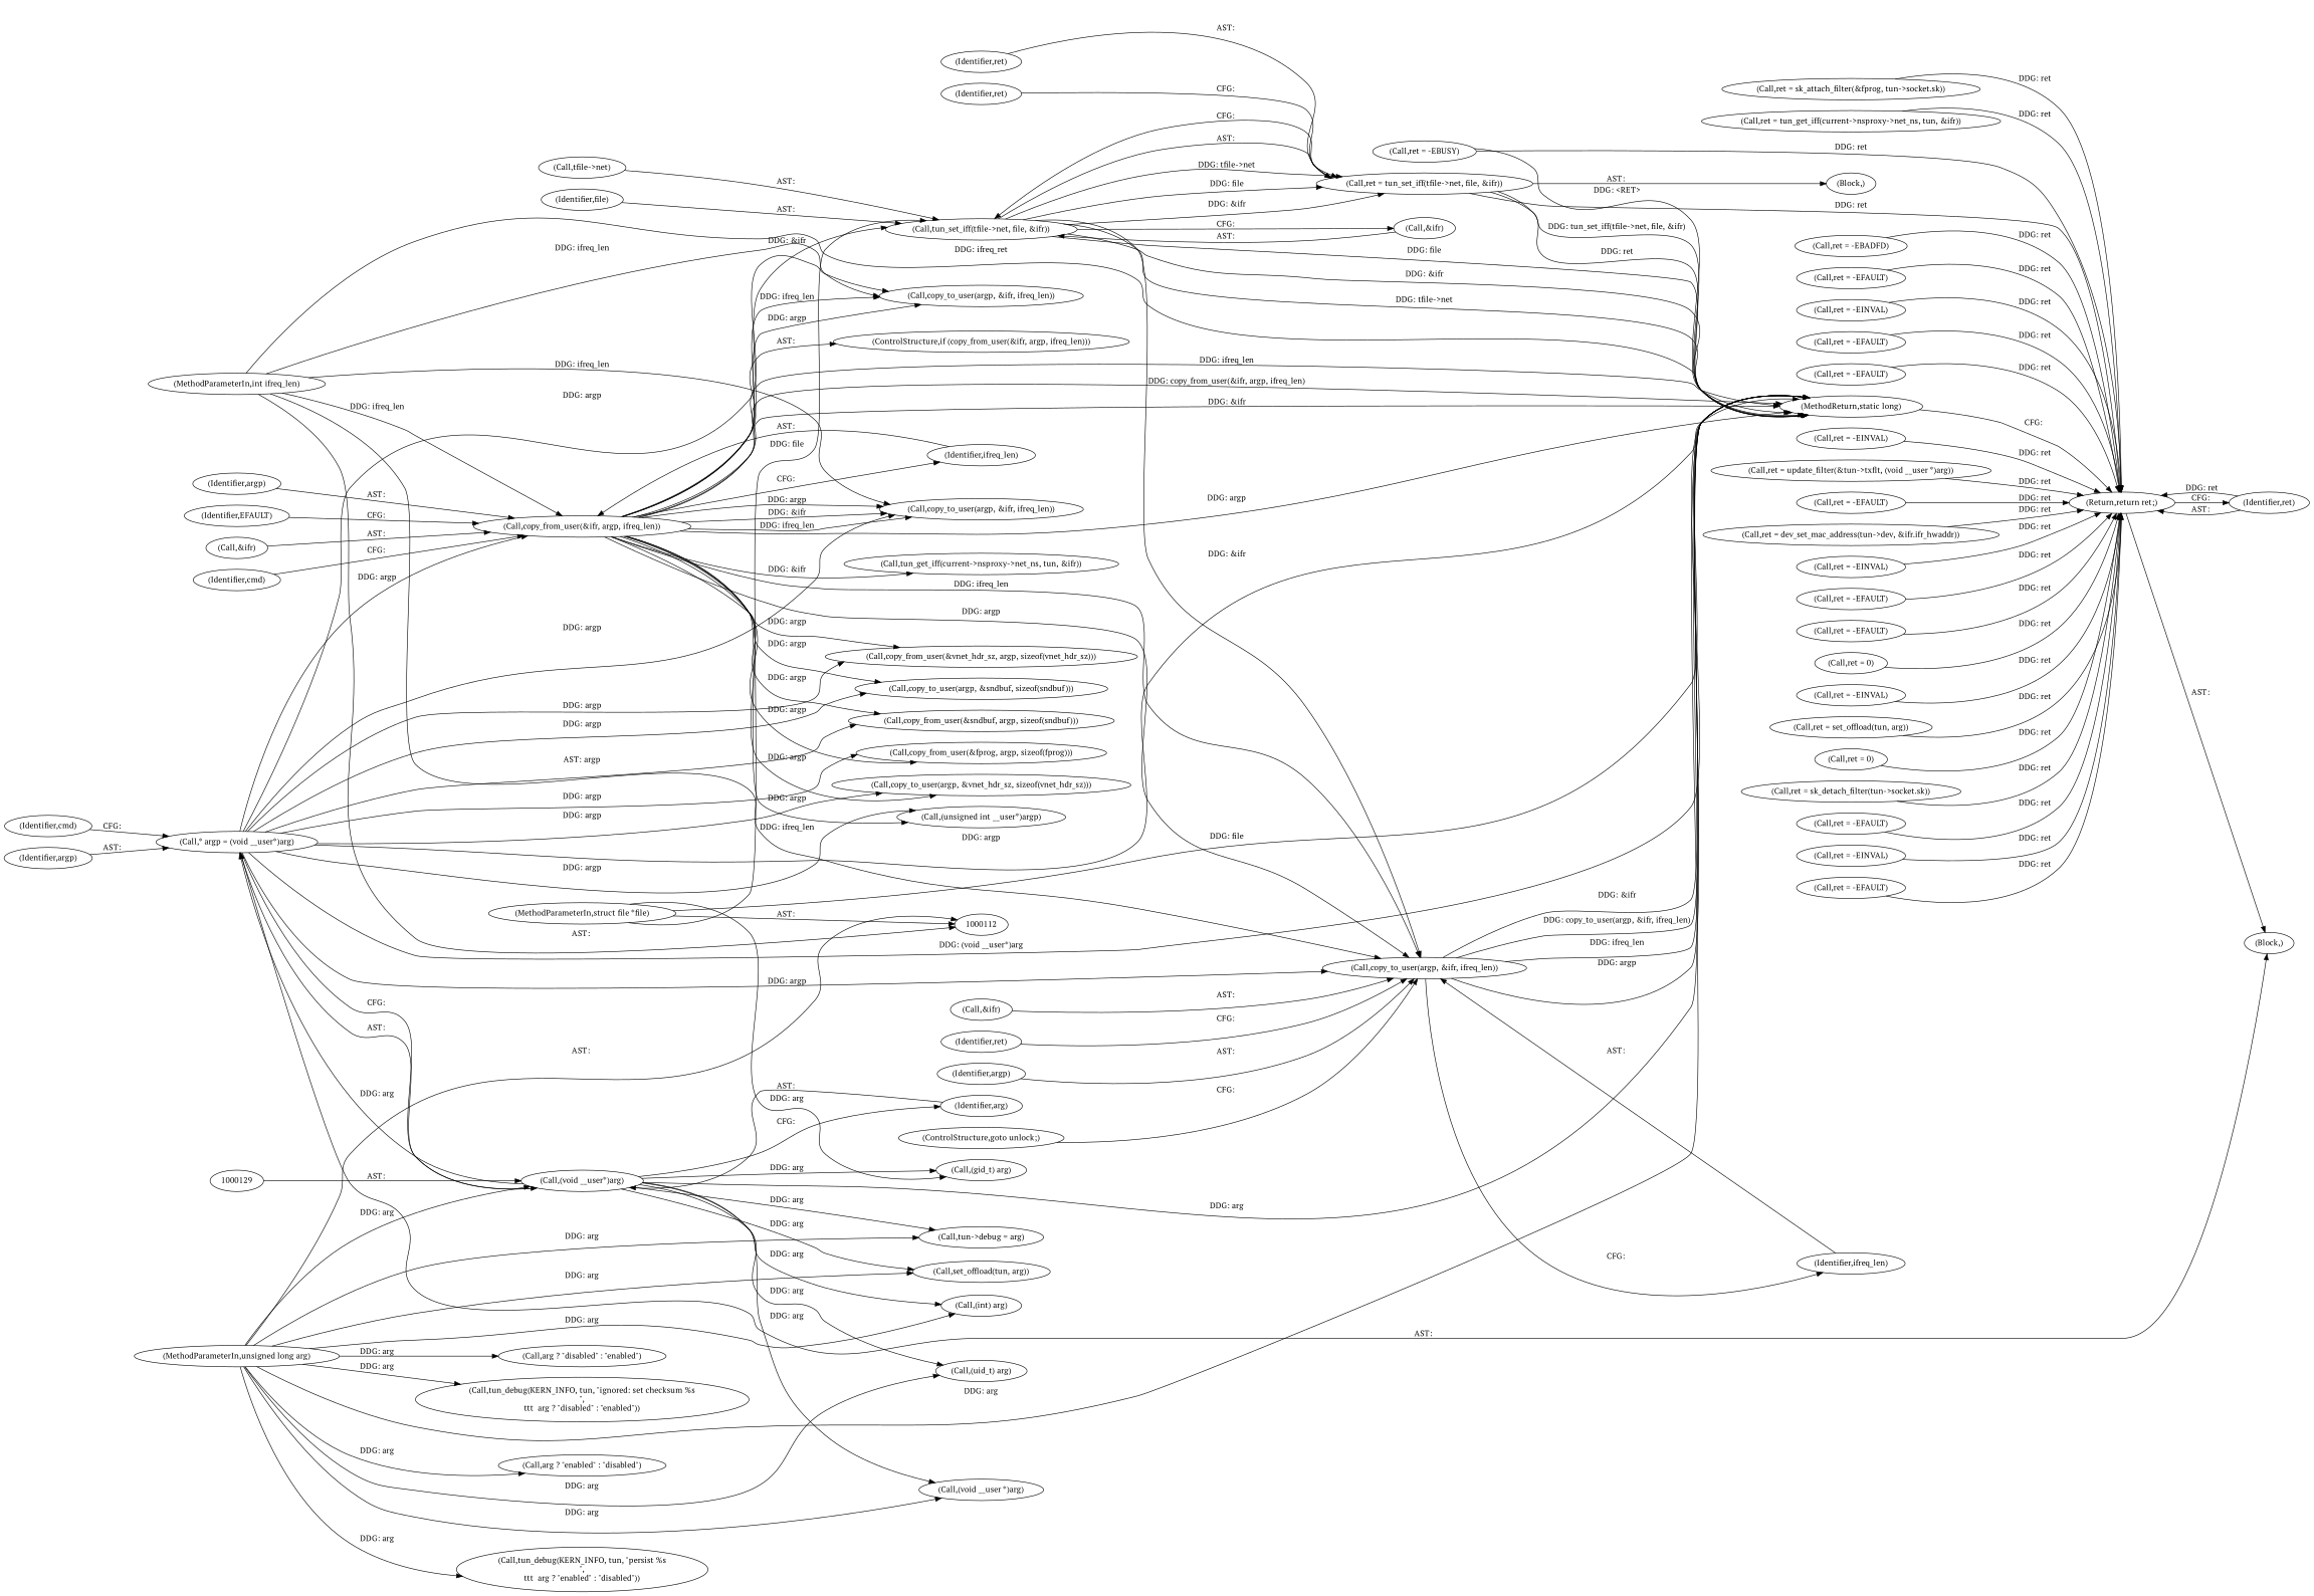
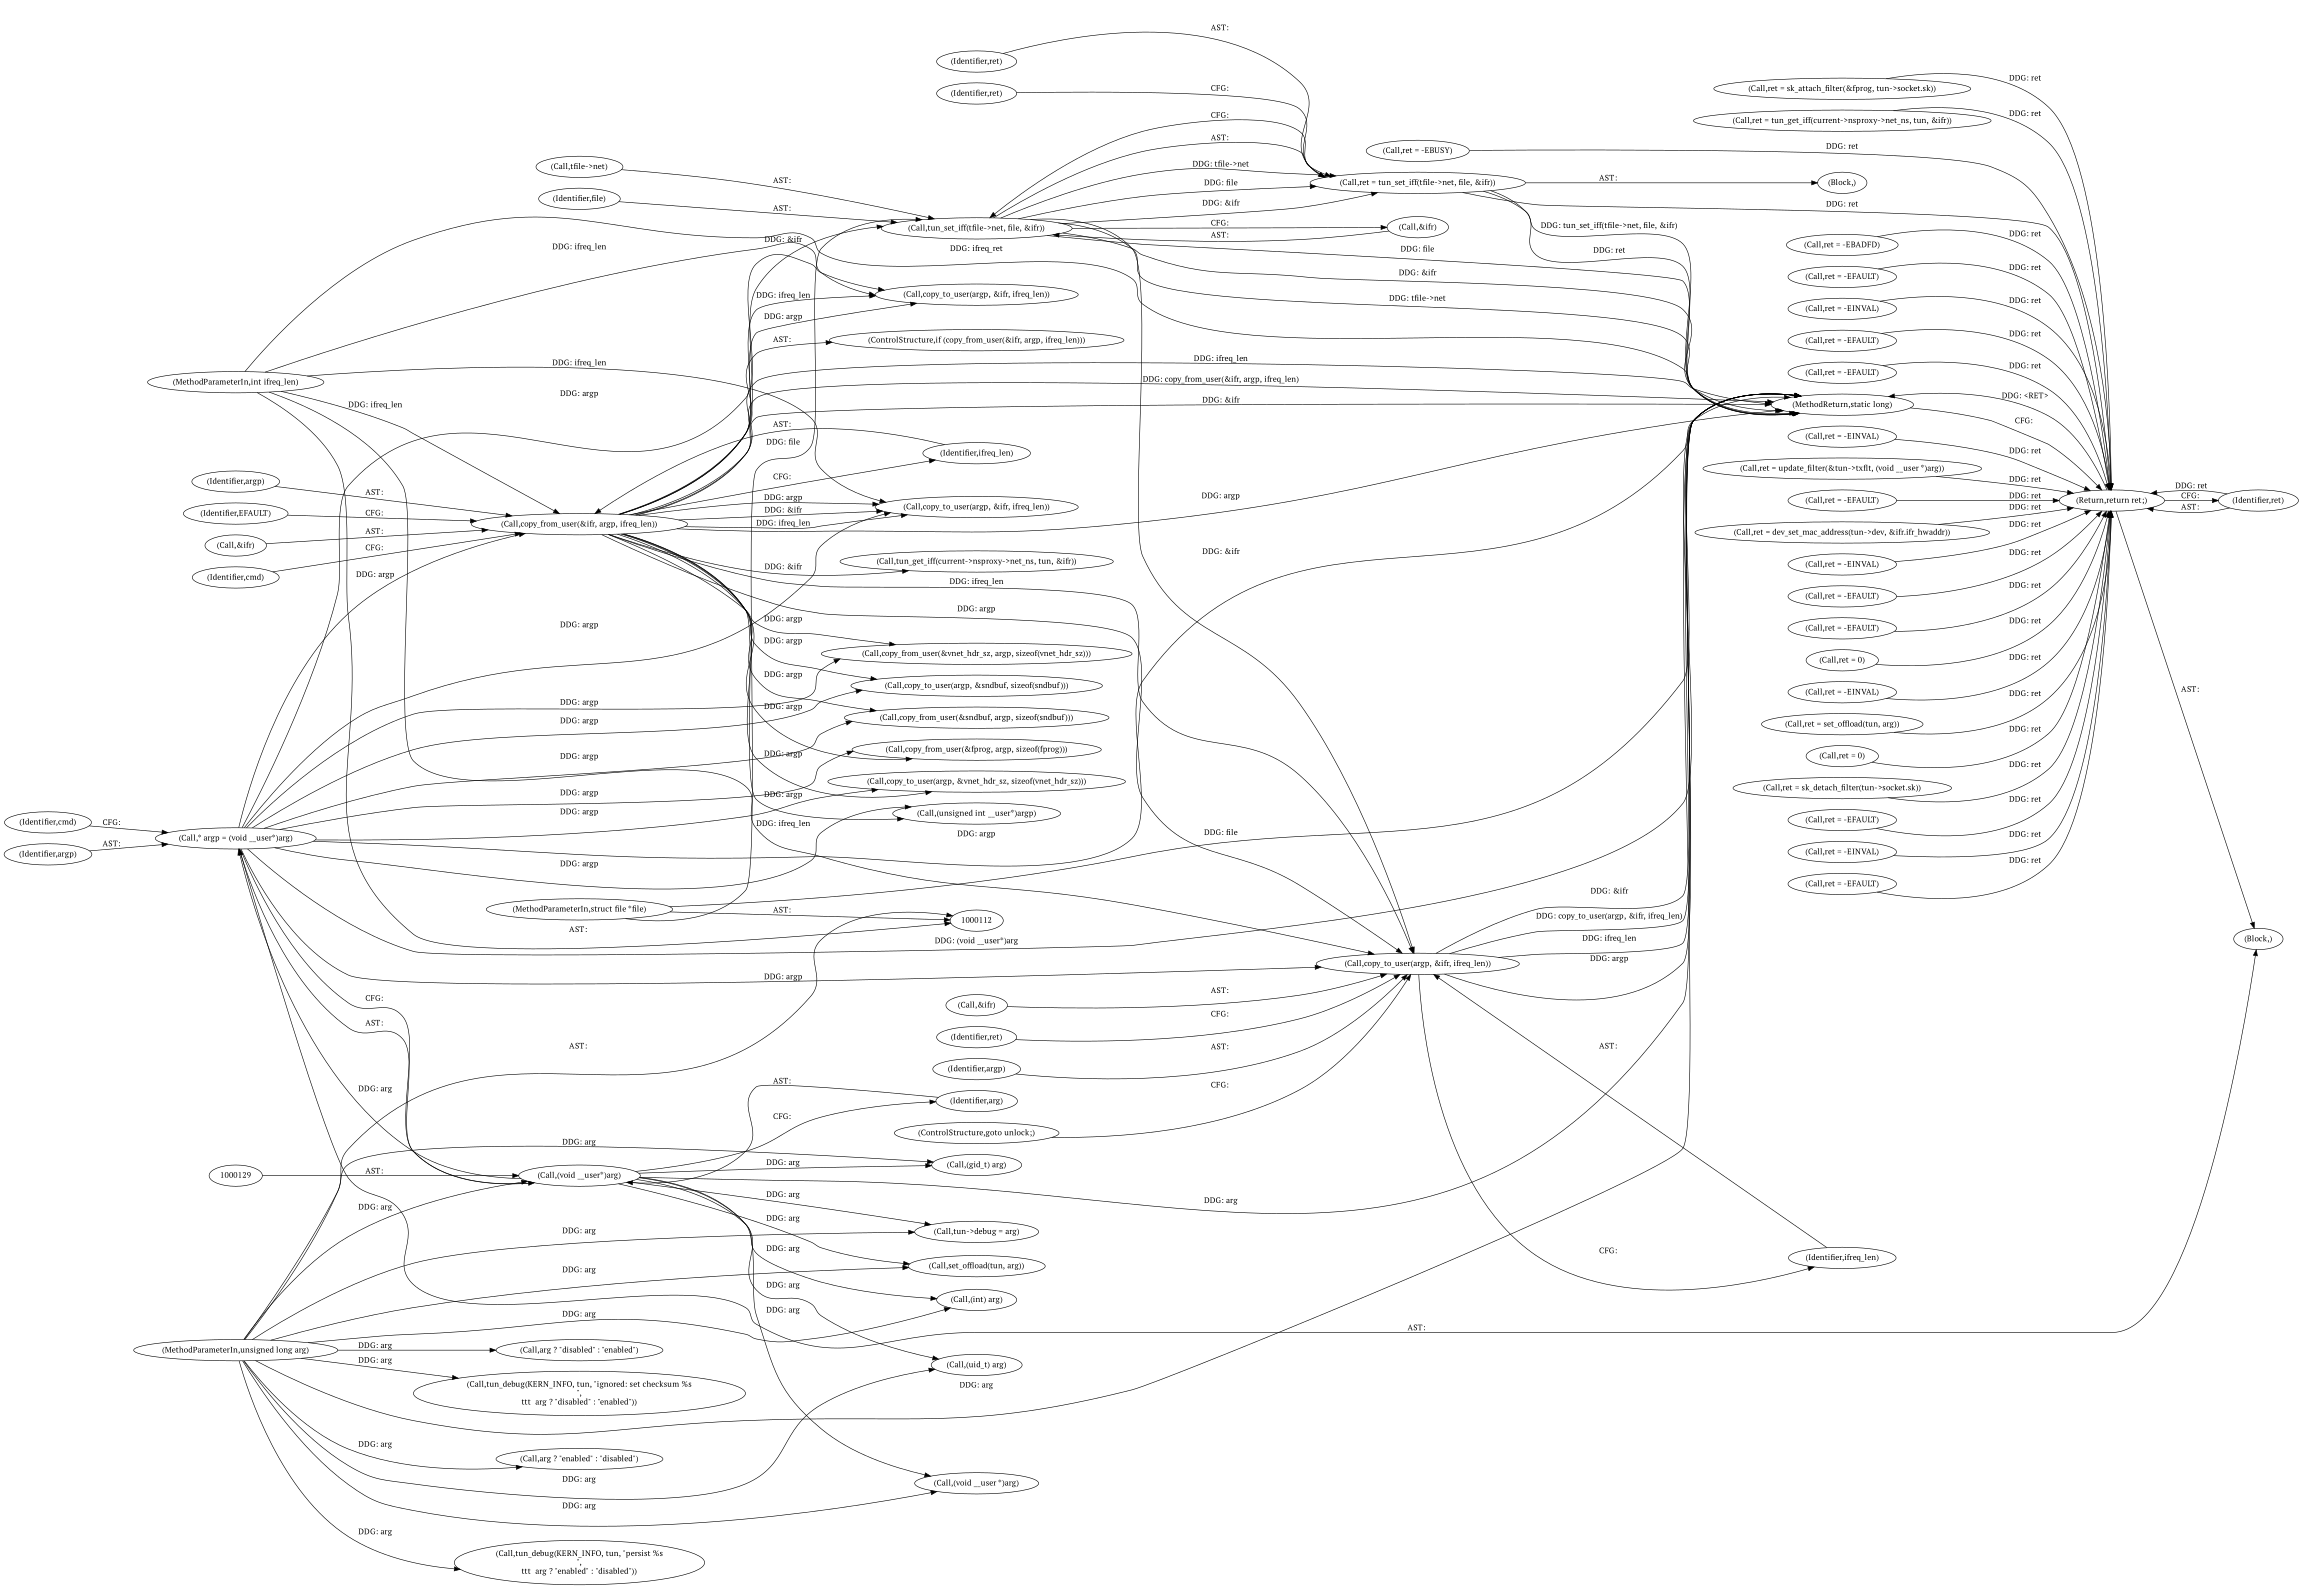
  digraph {
    fontname="PT Serif"
    rankdir=LR
    node [fontname="PT Serif"]
    edge [fontname="PT Serif"]
    n1 [label="(Call,tun_set_iff(tfile->net, file, &ifr))"]
    n2 [label="(Call,ret = tun_set_iff(tfile->net, file, &ifr))"]
    n3 [label="(Call,copy_to_user(argp, &ifr, ifreq_len))"]
    n4 [label="(Call,&ifr)"]
    n5 [label="(MethodReturn,static long)"]
    n6 [label="(Return,return ret;)"]
    n7 [label="(Block,)"]
    n8 [label="(Identifier,ifreq_len)"]
    n9 [label="(MethodParameterIn,struct file *file)"]
    1000112
    n11 [label="(Call,copy_from_user(&ifr, argp, ifreq_len))"]
    n12 [label="(Call,copy_from_user(&vnet_hdr_sz, argp, sizeof(vnet_hdr_sz)))"]
    n13 [label="(Call,copy_from_user(&fprog, argp, sizeof(fprog)))"]
    n14 [label="(ControlStructure,if (copy_from_user(&ifr, argp, ifreq_len)))"]
    n15 [label="(Call,copy_to_user(argp, &ifr, ifreq_len))"]
    n16 [label="(Call,copy_to_user(argp, &sndbuf, sizeof(sndbuf)))"]
    n17 [label="(Call,copy_to_user(argp, &vnet_hdr_sz, sizeof(vnet_hdr_sz)))"]
    n18 [label="(Call,tun_get_iff(current->nsproxy->net_ns, tun, &ifr))"]
    n19 [label="(Call,(unsigned int __user*)argp)"]
    n20 [label="(Call,copy_to_user(argp, &ifr, ifreq_len))"]
    n21 [label="(Call,copy_from_user(&sndbuf, argp, sizeof(sndbuf)))"]
    n22 [label="(Identifier,ifreq_len)"]
    n23 [label="(Call,* argp = (void __user*)arg)"]
    n24 [label="(Call,(void __user*)arg)"]
    n25 [label="(Block,)"]
    n26 [label="(Call,(gid_t) arg)"]
    n27 [label="(Call,(void __user *)arg)"]
    n28 [label="(Call,(int) arg)"]
    n29 [label="(Call,(uid_t) arg)"]
    n30 [label="(Identifier,arg)"]
    n31 [label="(Call,tun->debug = arg)"]
    n32 [label="(Call,set_offload(tun, arg))"]
    n33 [label="(MethodParameterIn,unsigned long arg)"]
    n34 [label="(Call,tun_debug(KERN_INFO, tun, \"persist %s\n\",\n\t\t\t  arg ? \"enabled\" : \"disabled\"))"]
    n35 [label="(Call,arg ? \"disabled\" : \"enabled\")"]
    n36 [label="(Call,tun_debug(KERN_INFO, tun, \"ignored: set checksum %s\n\",\n\t\t\t  arg ? \"disabled\" : \"enabled\"))"]
    n37 [label="(Call,arg ? \"enabled\" : \"disabled\")"]
    n38 [label="(MethodParameterIn,int ifreq_len)"]
    n39 [label="(Identifier,ret)"]
    n40 [label="(Call,ret = -EBADFD)"]
    n41 [label="(Call,ret = -EFAULT)"]
    n42 [label="(Identifier,cmd)"]
    n43 [label="(Identifier,argp)"]
    n44 [label="(Call,ret = -EINVAL)"]
    n45 [label="(ControlStructure,goto unlock;)"]
    n46 [label="(Call,ret = -EFAULT)"]
    n47 [label="(Identifier,ret)"]
    n48 [label="(Call,ret = -EFAULT)"]
    n49 [label="(Identifier,cmd)"]
    n50 [label="(Identifier,file)"]
    n51 [label="(Call,ret = -EINVAL)"]
    n52 [label="(Identifier,argp)"]
    n53 [label="(Call,ret = -EBUSY)"]
    n54 [label="(Call,ret = update_filter(&tun->txflt, (void __user *)arg))"]
    n55 [label="(Call,tfile->net)"]
    n56 [label="(Call,ret = -EFAULT)"]
    n57 [label="(Identifier,argp)"]
    n58 [label="(Call,ret = dev_set_mac_address(tun->dev, &ifr.ifr_hwaddr))"]
    n59 [label="(Call,&ifr)"]
    n60 [label="(Call,ret = -EINVAL)"]
    n61 [label="(Call,ret = -EFAULT)"]
    n62 [label="(Call,ret = -EFAULT)"]
    n63 [label="(Call,ret = 0)"]
    n64 [label="(Call,ret = -EINVAL)"]
    n65 [label="(Identifier,EFAULT)"]
    n66 [label="(Call,ret = set_offload(tun, arg))"]
    n67 [label="(Call,ret = 0)"]
    n68 [label="(Call,&ifr)"]
    n69 [label="(Call,ret = sk_detach_filter(tun->socket.sk))"]
    n70 [label="(Call,ret = -EFAULT)"]
    n71 [label="(Identifier,ret)"]
    n72 [label="(Call,ret = -EINVAL)"]
    n73 [label="(Identifier,ret)"]
    n74 [label="(Call,ret = -EFAULT)"]
    n75 [label="(Call,ret = sk_attach_filter(&fprog, tun->socket.sk))"]
    n76 [label="(Call,ret = tun_get_iff(current->nsproxy->net_ns, tun, &ifr))"]
    1000129
    n1 -> n2 [label="AST: "]
    n1 -> n2 [label="DDG: tfile->net"]
    n1 -> n2 [label="DDG: file"]
    n1 -> n2 [label="DDG: &ifr"]
    n1 -> n3 [label="DDG: &ifr"]
    n1 -> n4 [label="CFG: "]
    n1 -> n5 [label="DDG: file"]
    n1 -> n5 [label="DDG: &ifr"]
    n1 -> n5 [label="DDG: tfile->net"]
    n2 -> n1 [label="CFG: "]
    n2 -> n5 [label="DDG: tun_set_iff(tfile->net, file, &ifr)"]
    n2 -> n5 [label="DDG: ret"]
    n2 -> n6 [label="DDG: ret"]
    n2 -> n7 [label="AST: "]
    n3 -> n5 [label="DDG: argp"]
    n3 -> n5 [label="DDG: &ifr"]
    n3 -> n5 [label="DDG: copy_to_user(argp, &ifr, ifreq_len)"]
    n3 -> n5 [label="DDG: ifreq_len"]
    n3 -> n8 [label="CFG: "]
    n4 -> n1 [label="AST: "]
    n5 -> n6 [label="CFG: "]
-   n53 -> n5 [label="DDG: <RET>"]
+   n6 -> n5 [label="DDG: <RET>"]
    n6 -> n25 [label="AST: "]
    n6 -> n39 [label="CFG: "]
    n8 -> n3 [label="AST: "]
    n9 -> n1 [label="DDG: file"]
    n9 -> n5 [label="DDG: file"]
    n9 -> 1000112 [label="AST: "]
    n11 -> n1 [label="DDG: &ifr"]
    n11 -> n3 [label="DDG: argp"]
    n11 -> n3 [label="DDG: ifreq_len"]
    n11 -> n5 [label="DDG: argp"]
    n11 -> n5 [label="DDG: ifreq_len"]
    n11 -> n5 [label="DDG: copy_from_user(&ifr, argp, ifreq_len)"]
    n11 -> n5 [label="DDG: &ifr"]
    n11 -> n12 [label="DDG: argp"]
    n11 -> n13 [label="DDG: argp"]
    n11 -> n14 [label="AST: "]
    n11 -> n15 [label="DDG: argp"]
    n11 -> n15 [label="DDG: &ifr"]
    n11 -> n15 [label="DDG: ifreq_len"]
    n11 -> n16 [label="DDG: argp"]
    n11 -> n17 [label="DDG: argp"]
    n11 -> n18 [label="DDG: &ifr"]
    n11 -> n19 [label="DDG: argp"]
    n11 -> n20 [label="DDG: argp"]
    n11 -> n20 [label="DDG: ifreq_len"]
    n11 -> n21 [label="DDG: argp"]
    n11 -> n22 [label="CFG: "]
    n22 -> n11 [label="AST: "]
    n23 -> n3 [label="DDG: argp"]
    n23 -> n5 [label="DDG: argp"]
    n23 -> n5 [label="DDG: (void __user*)arg"]
    n23 -> n11 [label="DDG: argp"]
    n23 -> n12 [label="DDG: argp"]
    n23 -> n13 [label="DDG: argp"]
    n23 -> n15 [label="DDG: argp"]
    n23 -> n16 [label="DDG: argp"]
    n23 -> n17 [label="DDG: argp"]
    n23 -> n19 [label="DDG: argp"]
    n23 -> n20 [label="DDG: argp"]
-   n23 -> n21 [label="AST: argp"]
+   n23 -> n21 [label="DDG: argp"]
    n23 -> n24 [label="CFG: "]
    n23 -> n25 [label="AST: "]
    n24 -> n5 [label="DDG: arg"]
    n24 -> n23 [label="AST: "]
    n24 -> n23 [label="DDG: arg"]
    n24 -> n26 [label="DDG: arg"]
    n24 -> n27 [label="DDG: arg"]
    n24 -> n28 [label="DDG: arg"]
    n24 -> n29 [label="DDG: arg"]
    n24 -> n30 [label="CFG: "]
    n24 -> n31 [label="DDG: arg"]
    n24 -> n32 [label="DDG: arg"]
    n30 -> n24 [label="AST: "]
    n33 -> n5 [label="DDG: arg"]
    n33 -> 1000112 [label="AST: "]
    n33 -> n24 [label="DDG: arg"]
-   n9 -> n26 [label="DDG: arg"]
+   n33 -> n26 [label="DDG: arg"]
    n33 -> n27 [label="DDG: arg"]
    n33 -> n28 [label="DDG: arg"]
    n33 -> n29 [label="DDG: arg"]
    n33 -> n31 [label="DDG: arg"]
    n33 -> n32 [label="DDG: arg"]
    n33 -> n34 [label="DDG: arg"]
    n33 -> n35 [label="DDG: arg"]
    n33 -> n36 [label="DDG: arg"]
    n33 -> n37 [label="DDG: arg"]
    n38 -> n3 [label="DDG: ifreq_len"]
    n38 -> n5 [label="DDG: ifreq_ret"]
    n38 -> 1000112 [label="AST: "]
    n38 -> n11 [label="DDG: ifreq_len"]
    n38 -> n15 [label="DDG: ifreq_len"]
    n38 -> n20 [label="DDG: ifreq_len"]
    n39 -> n6 [label="AST: "]
    n39 -> n6 [label="DDG: ret"]
    n40 -> n6 [label="DDG: ret"]
    n41 -> n6 [label="DDG: ret"]
    n42 -> n23 [label="CFG: "]
    n43 -> n23 [label="AST: "]
    n44 -> n6 [label="DDG: ret"]
    n45 -> n3 [label="CFG: "]
    n46 -> n6 [label="DDG: ret"]
    n47 -> n2 [label="AST: "]
    n48 -> n6 [label="DDG: ret"]
    n49 -> n11 [label="CFG: "]
    n50 -> n1 [label="AST: "]
    n51 -> n6 [label="DDG: ret"]
    n52 -> n11 [label="AST: "]
    n53 -> n6 [label="DDG: ret"]
    n54 -> n6 [label="DDG: ret"]
    n55 -> n1 [label="AST: "]
    n56 -> n6 [label="DDG: ret"]
    n57 -> n3 [label="AST: "]
    n58 -> n6 [label="DDG: ret"]
    n59 -> n3 [label="AST: "]
    n60 -> n6 [label="DDG: ret"]
    n61 -> n6 [label="DDG: ret"]
    n62 -> n6 [label="DDG: ret"]
    n63 -> n6 [label="DDG: ret"]
    n64 -> n6 [label="DDG: ret"]
    n65 -> n11 [label="CFG: "]
    n66 -> n6 [label="DDG: ret"]
    n67 -> n6 [label="DDG: ret"]
    n68 -> n11 [label="AST: "]
    n69 -> n6 [label="DDG: ret"]
    n70 -> n6 [label="DDG: ret"]
    n71 -> n2 [label="CFG: "]
    n72 -> n6 [label="DDG: ret"]
    n73 -> n3 [label="CFG: "]
    n74 -> n6 [label="DDG: ret"]
    n75 -> n6 [label="DDG: ret"]
    n76 -> n6 [label="DDG: ret"]
    1000129 -> n24 [label="AST: "]
  }
